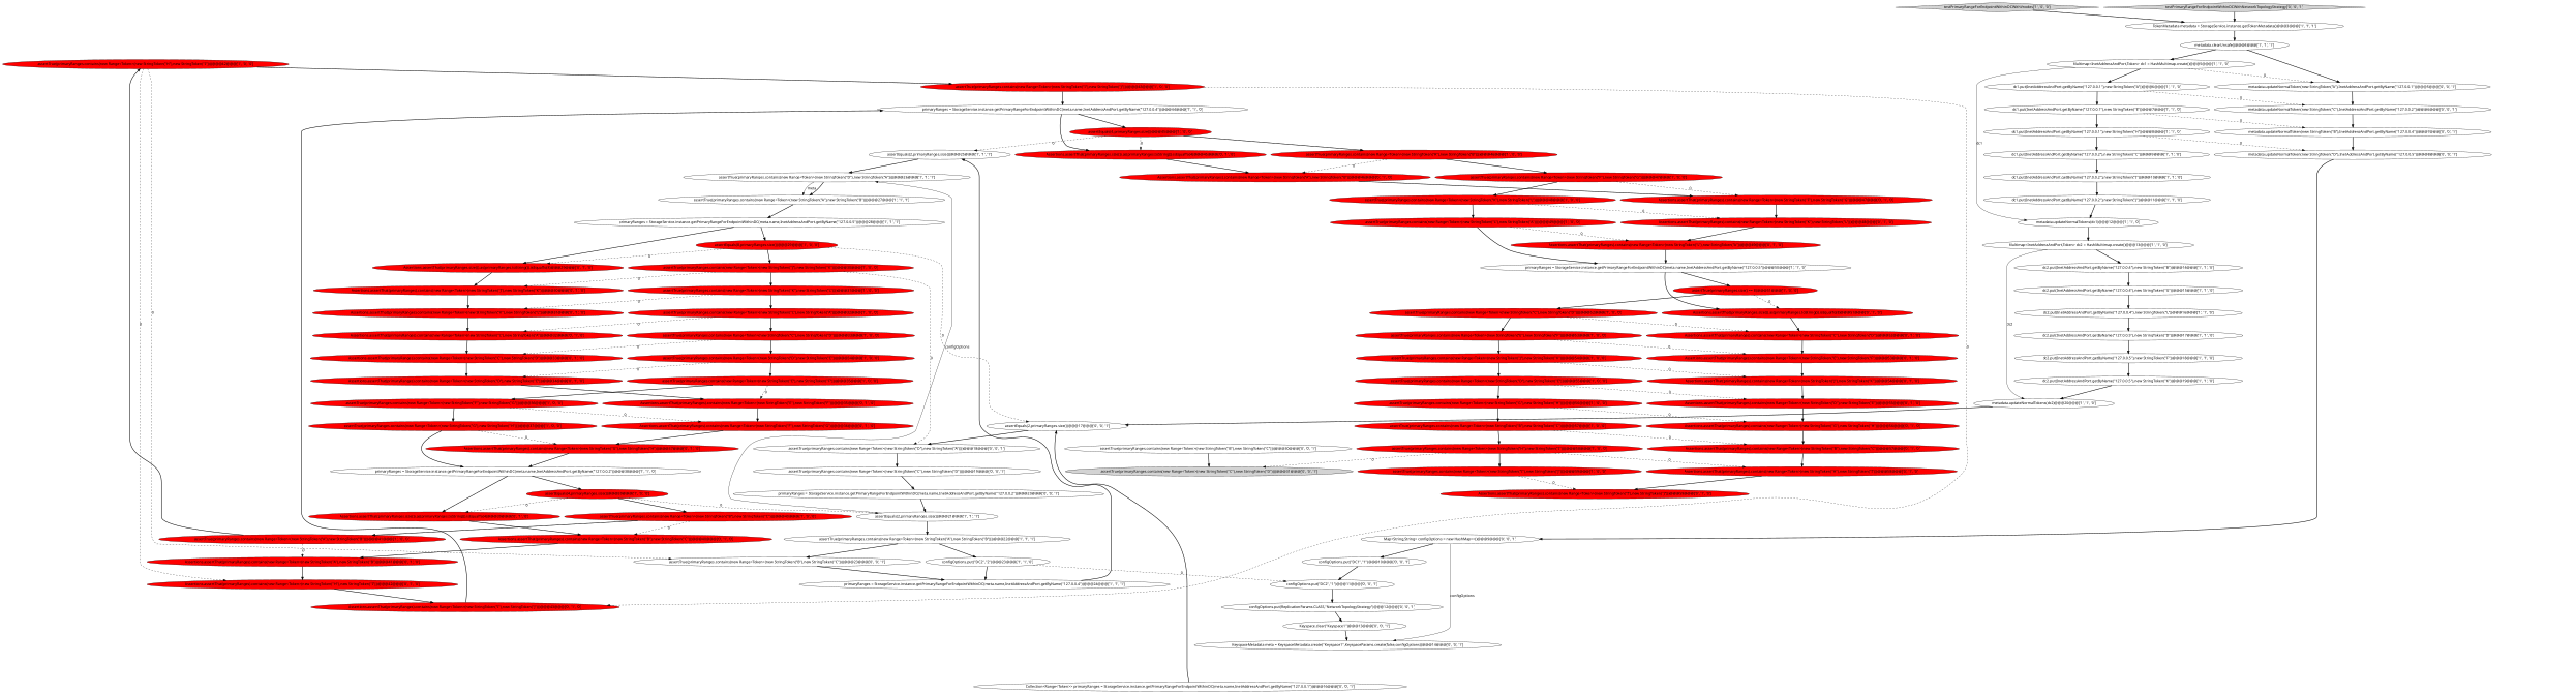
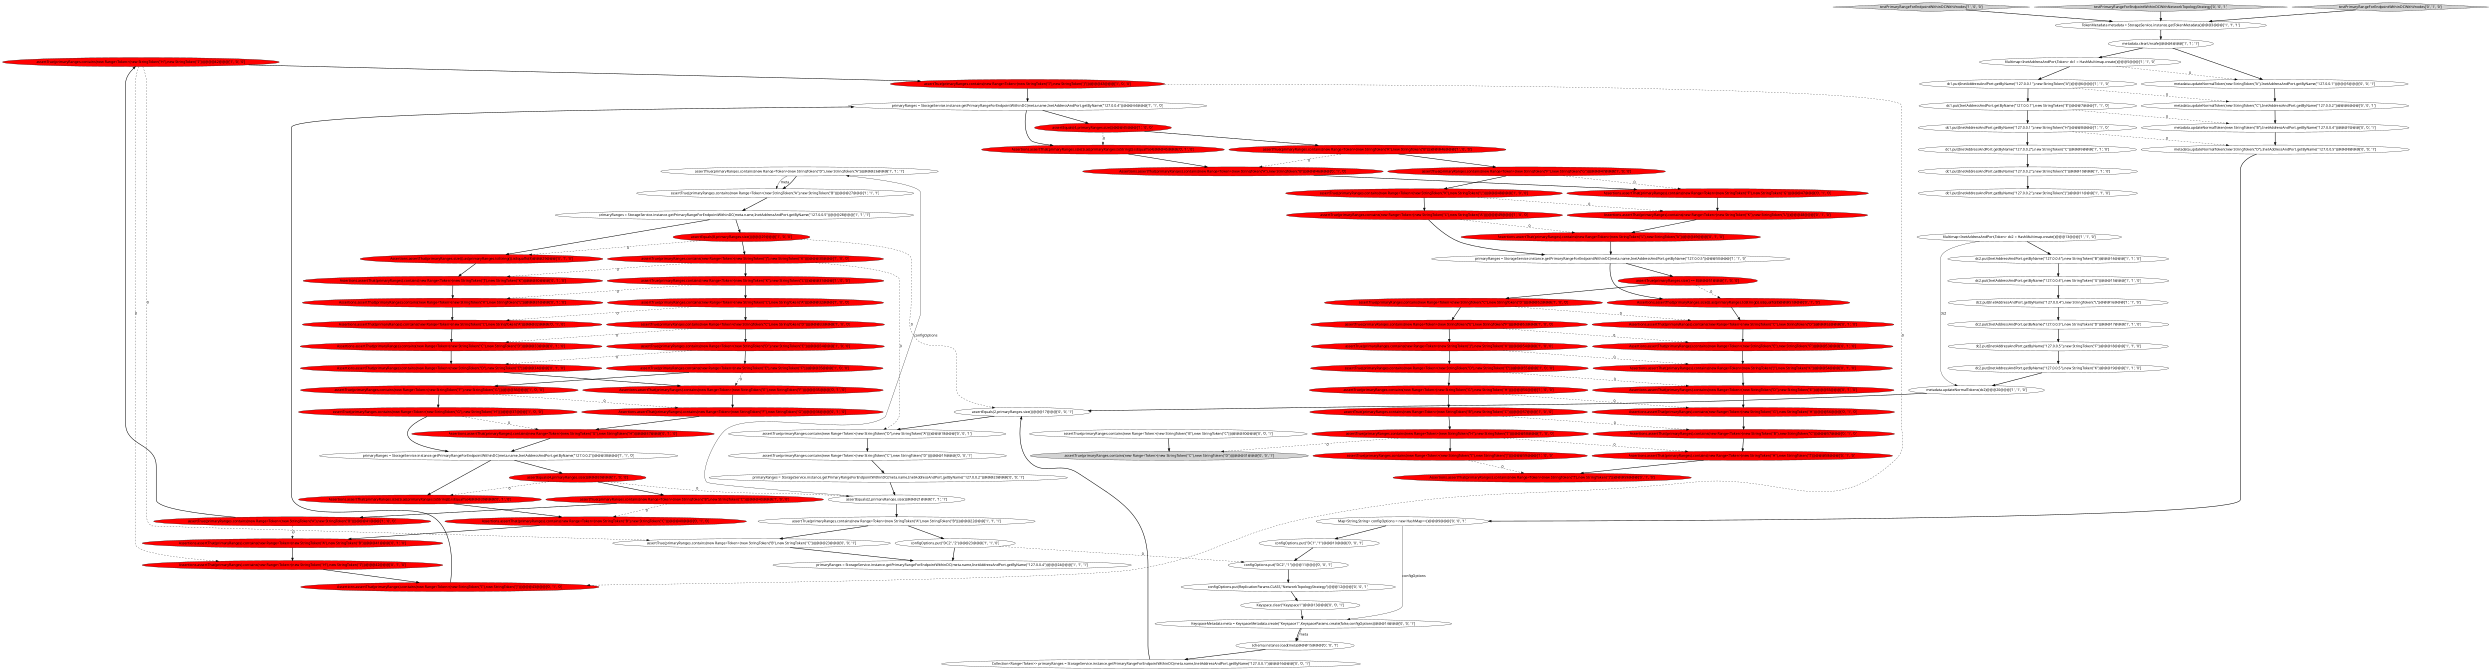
  digraph {
    fontname="Noto Sans"
    node [fillcolor=red fontname="Noto Sans" shape=ellipse style=filled]
    edge [fontname="Noto Sans" style=bold]
    n1 [label="assertTrue(primaryRanges.contains(new Range<Token>(new StringToken(\"H\"),new StringToken(\"I\"))))@@@42@@@['1', '0', '0']"]
    n2 [label="assertTrue(primaryRanges.contains(new Range<Token>(new StringToken(\"I\"),new StringToken(\"J\"))))@@@43@@@['1', '0', '0']"]
    n3 [label="Assertions.assertThat(primaryRanges).contains(new Range<Token>(new StringToken(\"H\"),new StringToken(\"I\")))@@@42@@@['0', '1', '0']"]
    n4 [fillcolor=white label="assertTrue(primaryRanges.contains(new Range<Token>(new StringToken(\"B\"),new StringToken(\"C\"))))@@@23@@@['0', '0', '1']"]
    n5 [fillcolor=white label="primaryRanges = StorageService.instance.getPrimaryRangeForEndpointWithinDC(meta.name,InetAddressAndPort.getByName(\"127.0.0.4\"))@@@44@@@['1', '1', '0']"]
    n6 [label="Assertions.assertThat(primaryRanges).contains(new Range<Token>(new StringToken(\"I\"),new StringToken(\"J\")))@@@43@@@['0', '1', '0']"]
    n7 [fillcolor=white label="primaryRanges = StorageService.instance.getPrimaryRangeForEndpointWithinDC(meta.name,InetAddressAndPort.getByName(\"127.0.0.4\"))@@@24@@@['1', '1', '1']"]
    n8 [fillcolor=white label="metadata.updateNormalToken(new StringToken(\"B\"),InetAddressAndPort.getByName(\"127.0.0.4\"))@@@7@@@['0', '0', '1']"]
    n9 [fillcolor=white label="metadata.updateNormalToken(new StringToken(\"D\"),InetAddressAndPort.getByName(\"127.0.0.5\"))@@@8@@@['0', '0', '1']"]
    n10 [fillcolor=white label="Map<String,String> configOptions = new HashMap<>()@@@9@@@['0', '0', '1']"]
    n11 [fillcolor=white label="dc1.put(InetAddressAndPort.getByName(\"127.0.0.1\"),new StringToken(\"H\"))@@@8@@@['1', '1', '0']"]
    n12 [fillcolor=white label="dc1.put(InetAddressAndPort.getByName(\"127.0.0.2\"),new StringToken(\"C\"))@@@9@@@['1', '1', '0']"]
    n13 [fillcolor=white label="dc1.put(InetAddressAndPort.getByName(\"127.0.0.2\"),new StringToken(\"I\"))@@@10@@@['1', '1', '0']"]
    n14 [label="assertTrue(primaryRanges.size() == 8)@@@51@@@['1', '0', '0']"]
    n15 [label="Assertions.assertThat(primaryRanges.size()).as(primaryRanges.toString()).isEqualTo(8)@@@51@@@['0', '1', '0']"]
    n16 [label="assertTrue(primaryRanges.contains(new Range<Token>(new StringToken(\"C\"),new StringToken(\"D\"))))@@@52@@@['1', '0', '0']"]
    n17 [label="Assertions.assertThat(primaryRanges).contains(new Range<Token>(new StringToken(\"C\"),new StringToken(\"D\")))@@@52@@@['0', '1', '0']"]
    n18 [label="assertTrue(primaryRanges.contains(new Range<Token>(new StringToken(\"E\"),new StringToken(\"F\"))))@@@53@@@['1', '0', '0']"]
    n19 [fillcolor=lightgray label="assertTrue(primaryRanges.contains(new Range<Token>(new StringToken(\"C\"),new StringToken(\"D\"))))@@@31@@@['0', '0', '1']"]
    n20 [label="Assertions.assertThat(primaryRanges.size()).as(primaryRanges.toString()).isEqualTo(4)@@@45@@@['0', '1', '0']"]
    n21 [label="assertEquals(4,primaryRanges.size())@@@45@@@['1', '0', '0']"]
    n22 [label="Assertions.assertThat(primaryRanges).contains(new Range<Token>(new StringToken(\"G\"),new StringToken(\"H\")))@@@56@@@['0', '1', '0']"]
    n23 [label="Assertions.assertThat(primaryRanges).contains(new Range<Token>(new StringToken(\"B\"),new StringToken(\"C\")))@@@57@@@['0', '1', '0']"]
    n24 [label="Assertions.assertThat(primaryRanges).contains(new Range<Token>(new StringToken(\"H\"),new StringToken(\"I\")))@@@58@@@['0', '1', '0']"]
    n25 [fillcolor=white label="dc1.put(InetAddressAndPort.getByName(\"127.0.0.1\"),new StringToken(\"E\"))@@@7@@@['1', '1', '0']"]
    n26 [fillcolor=white label="assertTrue(primaryRanges.contains(new Range<Token>(new StringToken(\"D\"),new StringToken(\"A\"))))@@@18@@@['0', '0', '1']"]
    n27 [fillcolor=white label="assertTrue(primaryRanges.contains(new Range<Token>(new StringToken(\"C\"),new StringToken(\"D\"))))@@@19@@@['0', '0', '1']"]
    n28 [fillcolor=white label="primaryRanges = StorageService.instance.getPrimaryRangeForEndpointWithinDC(meta.name,InetAddressAndPort.getByName(\"127.0.0.2\"))@@@20@@@['0', '0', '1']"]
    n29 [fillcolor=white label="configOptions.put(\"DC2\",\"1\")@@@11@@@['0', '0', '1']"]
    n30 [fillcolor=white label="configOptions.put(ReplicationParams.CLASS,\"NetworkTopologyStrategy\")@@@12@@@['0', '0', '1']"]
    n31 [fillcolor=white label="Keyspace.clear(\"Keyspace1\")@@@13@@@['0', '0', '1']"]
    n32 [fillcolor=white label="dc2.put(InetAddressAndPort.getByName(\"127.0.0.4\"),new StringToken(\"L\"))@@@16@@@['1', '1', '0']"]
    n33 [fillcolor=white label="dc2.put(InetAddressAndPort.getByName(\"127.0.0.5\"),new StringToken(\"D\"))@@@17@@@['1', '1', '0']"]
    n34 [fillcolor=white label="dc2.put(InetAddressAndPort.getByName(\"127.0.0.5\"),new StringToken(\"F\"))@@@18@@@['1', '1', '0']"]
    n35 [fillcolor=white label="assertEquals(2,primaryRanges.size())@@@21@@@['1', '1', '1']"]
    n36 [fillcolor=white label="assertTrue(primaryRanges.contains(new Range<Token>(new StringToken(\"A\"),new StringToken(\"B\"))))@@@22@@@['1', '1', '1']"]
    n37 [fillcolor=white label="assertTrue(primaryRanges.contains(new Range<Token>(new StringToken(\"D\"),new StringToken(\"A\"))))@@@26@@@['1', '1', '1']"]
    n38 [fillcolor=white label="configOptions.put(\"DC2\",\"2\")@@@23@@@['1', '1', '0']"]
    n39 [fillcolor=white label="assertTrue(primaryRanges.contains(new Range<Token>(new StringToken(\"A\"),new StringToken(\"B\"))))@@@27@@@['1', '1', '1']"]
    n40 [label="assertTrue(primaryRanges.contains(new Range<Token>(new StringToken(\"D\"),new StringToken(\"E\"))))@@@55@@@['1', '0', '0']"]
    n41 [label="Assertions.assertThat(primaryRanges).contains(new Range<Token>(new StringToken(\"D\"),new StringToken(\"E\")))@@@55@@@['0', '1', '0']"]
    n42 [label="assertTrue(primaryRanges.contains(new Range<Token>(new StringToken(\"G\"),new StringToken(\"H\"))))@@@56@@@['1', '0', '0']"]
    n43 [label="assertTrue(primaryRanges.contains(new Range<Token>(new StringToken(\"B\"),new StringToken(\"C\"))))@@@57@@@['1', '0', '0']"]
    n44 [label="assertTrue(primaryRanges.contains(new Range<Token>(new StringToken(\"G\"),new StringToken(\"H\"))))@@@37@@@['1', '0', '0']"]
    n45 [fillcolor=white label="primaryRanges = StorageService.instance.getPrimaryRangeForEndpointWithinDC(meta.name,InetAddressAndPort.getByName(\"127.0.0.2\"))@@@38@@@['1', '1', '0']"]
    n46 [label="Assertions.assertThat(primaryRanges).contains(new Range<Token>(new StringToken(\"G\"),new StringToken(\"H\")))@@@37@@@['0', '1', '0']"]
    n47 [label="Assertions.assertThat(primaryRanges.size()).as(primaryRanges.toString()).isEqualTo(4)@@@39@@@['0', '1', '0']"]
    n48 [label="assertEquals(4,primaryRanges.size())@@@39@@@['1', '0', '0']"]
    n49 [label="Assertions.assertThat(primaryRanges).contains(new Range<Token>(new StringToken(\"B\"),new StringToken(\"C\")))@@@40@@@['0', '1', '0']"]
    n50 [label="Assertions.assertThat(primaryRanges).contains(new Range<Token>(new StringToken(\"A\"),new StringToken(\"B\")))@@@41@@@['0', '1', '0']"]
    n51 [label="Assertions.assertThat(primaryRanges).contains(new Range<Token>(new StringToken(\"A\"),new StringToken(\"B\")))@@@46@@@['0', '1', '0']"]
    n52 [label="Assertions.assertThat(primaryRanges).contains(new Range<Token>(new StringToken(\"F\"),new StringToken(\"G\")))@@@47@@@['0', '1', '0']"]
    n53 [fillcolor=lightgray label="testPrimaryRangeForEndpointWithinDCWithVnodes['1', '0', '0']" shape=diamond]
    n54 [fillcolor=white label="TokenMetadata metadata = StorageService.instance.getTokenMetadata()@@@3@@@['1', '1', '1']"]
    n55 [fillcolor=white label="metadata.clearUnsafe()@@@4@@@['1', '1', '1']"]
    n56 [label="assertTrue(primaryRanges.contains(new Range<Token>(new StringToken(\"L\"),new StringToken(\"A\"))))@@@32@@@['1', '0', '0']"]
    n57 [label="assertTrue(primaryRanges.contains(new Range<Token>(new StringToken(\"C\"),new StringToken(\"D\"))))@@@33@@@['1', '0', '0']"]
    n58 [label="Assertions.assertThat(primaryRanges).contains(new Range<Token>(new StringToken(\"L\"),new StringToken(\"A\")))@@@32@@@['0', '1', '0']"]
    n59 [label="assertTrue(primaryRanges.contains(new Range<Token>(new StringToken(\"D\"),new StringToken(\"E\"))))@@@34@@@['1', '0', '0']"]
    n60 [label="Assertions.assertThat(primaryRanges).contains(new Range<Token>(new StringToken(\"C\"),new StringToken(\"D\")))@@@33@@@['0', '1', '0']"]
    n61 [fillcolor=white label="KeyspaceMetadata meta = KeyspaceMetadata.create(\"Keyspace1\",KeyspaceParams.create(false,configOptions))@@@14@@@['0', '0', '1']"]
+   n62 [fillcolor=white label="Schema.instance.load(meta)@@@15@@@['0', '0', '1']"]
    n63 [fillcolor=white label="Collection<Range<Token>> primaryRanges = StorageService.instance.getPrimaryRangeForEndpointWithinDC(meta.name,InetAddressAndPort.getByName(\"127.0.0.1\"))@@@16@@@['0', '0', '1']"]
    n64 [label="assertTrue(primaryRanges.contains(new Range<Token>(new StringToken(\"E\"),new StringToken(\"F\"))))@@@35@@@['1', '0', '0']"]
    n65 [label="Assertions.assertThat(primaryRanges).contains(new Range<Token>(new StringToken(\"D\"),new StringToken(\"E\")))@@@34@@@['0', '1', '0']"]
    n66 [label="Assertions.assertThat(primaryRanges).contains(new Range<Token>(new StringToken(\"E\"),new StringToken(\"F\")))@@@35@@@['0', '1', '0']"]
    n67 [label="assertTrue(primaryRanges.contains(new Range<Token>(new StringToken(\"F\"),new StringToken(\"G\"))))@@@36@@@['1', '0', '0']"]
    n68 [label="assertTrue(primaryRanges.contains(new Range<Token>(new StringToken(\"A\"),new StringToken(\"B\"))))@@@46@@@['1', '0', '0']"]
-   n69 [fillcolor=white label="assertEquals(2,primaryRanges.size())@@@25@@@['1', '1', '1']"]
    n70 [label="assertTrue(primaryRanges.contains(new Range<Token>(new StringToken(\"F\"),new StringToken(\"G\"))))@@@47@@@['1', '0', '0']"]
    n71 [fillcolor=white label="dc1.put(InetAddressAndPort.getByName(\"127.0.0.1\"),new StringToken(\"A\"))@@@6@@@['1', '1', '0']"]
    n72 [fillcolor=white label="metadata.updateNormalToken(new StringToken(\"C\"),InetAddressAndPort.getByName(\"127.0.0.2\"))@@@6@@@['0', '0', '1']"]
    n73 [label="Assertions.assertThat(primaryRanges).contains(new Range<Token>(new StringToken(\"K\"),new StringToken(\"L\")))@@@31@@@['0', '1', '0']"]
    n74 [label="assertTrue(primaryRanges.contains(new Range<Token>(new StringToken(\"K\"),new StringToken(\"L\"))))@@@48@@@['1', '0', '0']"]
    n75 [label="assertTrue(primaryRanges.contains(new Range<Token>(new StringToken(\"B\"),new StringToken(\"C\"))))@@@40@@@['1', '0', '0']"]
    n76 [label="assertTrue(primaryRanges.contains(new Range<Token>(new StringToken(\"H\"),new StringToken(\"I\"))))@@@58@@@['1', '0', '0']"]
    n77 [label="assertTrue(primaryRanges.contains(new Range<Token>(new StringToken(\"I\"),new StringToken(\"J\"))))@@@59@@@['1', '0', '0']"]
    n78 [label="Assertions.assertThat(primaryRanges).contains(new Range<Token>(new StringToken(\"I\"),new StringToken(\"J\")))@@@59@@@['0', '1', '0']"]
    n79 [label="assertTrue(primaryRanges.contains(new Range<Token>(new StringToken(\"L\"),new StringToken(\"A\"))))@@@49@@@['1', '0', '0']"]
    n80 [fillcolor=white label="primaryRanges = StorageService.instance.getPrimaryRangeForEndpointWithinDC(meta.name,InetAddressAndPort.getByName(\"127.0.0.5\"))@@@50@@@['1', '1', '0']"]
    n81 [label="Assertions.assertThat(primaryRanges).contains(new Range<Token>(new StringToken(\"L\"),new StringToken(\"A\")))@@@49@@@['0', '1', '0']"]
    n82 [fillcolor=white label="dc1.put(InetAddressAndPort.getByName(\"127.0.0.2\"),new StringToken(\"J\"))@@@11@@@['1', '1', '0']"]
    n83 [fillcolor=white label="Multimap<InetAddressAndPort,Token> dc1 = HashMultimap.create()@@@5@@@['1', '1', '0']"]
    n84 [fillcolor=white label="metadata.updateNormalToken(new StringToken(\"A\"),InetAddressAndPort.getByName(\"127.0.0.1\"))@@@5@@@['0', '0', '1']"]
    n85 [label="Assertions.assertThat(primaryRanges).contains(new Range<Token>(new StringToken(\"K\"),new StringToken(\"L\")))@@@48@@@['0', '1', '0']"]
    n86 [fillcolor=white label="assertTrue(primaryRanges.contains(new Range<Token>(new StringToken(\"B\"),new StringToken(\"C\"))))@@@30@@@['0', '0', '1']"]
    n87 [fillcolor=white label="configOptions.put(\"DC1\",\"1\")@@@10@@@['0', '0', '1']"]
    n88 [fillcolor=white label="Multimap<InetAddressAndPort,Token> dc2 = HashMultimap.create()@@@13@@@['1', '1', '0']"]
    n89 [fillcolor=white label="dc2.put(InetAddressAndPort.getByName(\"127.0.0.4\"),new StringToken(\"B\"))@@@14@@@['1', '1', '0']"]
    n90 [fillcolor=white label="metadata.updateNormalTokens(dc2)@@@20@@@['1', '1', '0']"]
    n91 [fillcolor=white label="dc2.put(InetAddressAndPort.getByName(\"127.0.0.4\"),new StringToken(\"G\"))@@@15@@@['1', '1', '0']"]
    n92 [fillcolor=white label="assertEquals(2,primaryRanges.size())@@@17@@@['0', '0', '1']"]
    n93 [label="assertEquals(8,primaryRanges.size())@@@29@@@['1', '0', '0']"]
    n94 [label="Assertions.assertThat(primaryRanges.size()).as(primaryRanges.toString()).isEqualTo(8)@@@29@@@['0', '1', '0']"]
    n95 [label="assertTrue(primaryRanges.contains(new Range<Token>(new StringToken(\"J\"),new StringToken(\"K\"))))@@@30@@@['1', '0', '0']"]
    n96 [label="Assertions.assertThat(primaryRanges).contains(new Range<Token>(new StringToken(\"J\"),new StringToken(\"K\")))@@@30@@@['0', '1', '0']"]
    n97 [label="assertTrue(primaryRanges.contains(new Range<Token>(new StringToken(\"K\"),new StringToken(\"L\"))))@@@31@@@['1', '0', '0']"]
    n98 [label="Assertions.assertThat(primaryRanges).contains(new Range<Token>(new StringToken(\"F\"),new StringToken(\"G\")))@@@36@@@['0', '1', '0']"]
    n99 [label="Assertions.assertThat(primaryRanges).contains(new Range<Token>(new StringToken(\"J\"),new StringToken(\"K\")))@@@54@@@['0', '1', '0']"]
-   n100 [fillcolor=white label="metadata.updateNormalTokens(dc1)@@@12@@@['1', '1', '0']"]
    n101 [label="Assertions.assertThat(primaryRanges).contains(new Range<Token>(new StringToken(\"E\"),new StringToken(\"F\")))@@@53@@@['0', '1', '0']"]
    n102 [label="assertTrue(primaryRanges.contains(new Range<Token>(new StringToken(\"A\"),new StringToken(\"B\"))))@@@41@@@['1', '0', '0']"]
    n103 [fillcolor=lightgray label="testPrimaryRangeForEndpointWithinDCWithNetworkTopologyStrategy['0', '0', '1']" shape=diamond]
    n104 [fillcolor=white label="dc2.put(InetAddressAndPort.getByName(\"127.0.0.5\"),new StringToken(\"K\"))@@@19@@@['1', '1', '0']"]
    n105 [fillcolor=white label="primaryRanges = StorageService.instance.getPrimaryRangeForEndpointWithinDC(meta.name,InetAddressAndPort.getByName(\"127.0.0.5\"))@@@28@@@['1', '1', '1']"]
    n106 [label="assertTrue(primaryRanges.contains(new Range<Token>(new StringToken(\"J\"),new StringToken(\"K\"))))@@@54@@@['1', '0', '0']"]
+   n107 [fillcolor=lightgray label="testPrimaryRangeForEndpointWithinDCWithVnodes['0', '1', '0']" shape=diamond]
    n1 -> n2
    n1 -> n3 [label=0 style=dashed]
    n1 -> n4 [label=0 style=dashed]
    n2 -> n5
    n2 -> n6 [label=0 style=dashed]
    n3 -> n6
    n4 -> n7
    n5 -> n20
    n5 -> n21
    n6 -> n5
-   n7 -> n69
    n8 -> n9
    n9 -> n10
    n10 -> n61 [label=configOptions style=solid]
    n10 -> n87
    n11 -> n9 [label=0 style=dashed]
    n11 -> n12
    n12 -> n13
    n13 -> n82
    n14 -> n15 [label=0 style=dashed]
    n14 -> n16
    n15 -> n17
    n16 -> n17 [label=0 style=dashed]
    n16 -> n18
    n17 -> n101
    n18 -> n101 [label=0 style=dashed]
    n18 -> n106
    n20 -> n51
    n21 -> n20 [label=0 style=dashed]
    n21 -> n68
-   n21 -> n69 [label=0 style=dashed]
    n22 -> n23
    n23 -> n24
    n24 -> n78
    n25 -> n8 [label=0 style=dashed]
    n25 -> n11
    n26 -> n27
    n27 -> n28
    n28 -> n35
    n29 -> n30
    n30 -> n31
    n31 -> n61
    n32 -> n33
    n33 -> n34
    n34 -> n104
    n35 -> n36
    n35 -> n37 [label=configOptions style=solid]
    n36 -> n4
    n36 -> n38
    n37 -> n39 [label=meta style=solid]
    n37 -> n39
    n38 -> n7
    n38 -> n29 [label=0 style=dashed]
    n39 -> n105
    n40 -> n41 [label=0 style=dashed]
    n40 -> n42
    n41 -> n22
    n42 -> n22 [label=0 style=dashed]
    n42 -> n43
    n43 -> n23 [label=0 style=dashed]
    n43 -> n76
    n44 -> n45
    n44 -> n46 [label=0 style=dashed]
    n45 -> n47
    n45 -> n48
    n46 -> n45
    n47 -> n49
    n48 -> n35 [label=0 style=dashed]
    n48 -> n47 [label=0 style=dashed]
    n48 -> n75
    n49 -> n50
    n50 -> n3
    n51 -> n52
    n52 -> n85
    n53 -> n54
    n54 -> n55
    n55 -> n83
    n55 -> n84
    n56 -> n57
    n56 -> n58 [label=0 style=dashed]
    n57 -> n59
    n57 -> n60 [label=0 style=dashed]
    n58 -> n60
    n59 -> n64
    n59 -> n65 [label=0 style=dashed]
    n60 -> n65
+   n61 -> n62
+   n61 -> n62 [label=meta style=solid]
+   n62 -> n63
    n63 -> n92
    n64 -> n66 [label=0 style=dashed]
    n64 -> n67
    n65 -> n66
    n66 -> n98
    n67 -> n44
    n67 -> n98 [label=0 style=dashed]
    n68 -> n51 [label=0 style=dashed]
    n68 -> n70
-   n69 -> n37
    n70 -> n52 [label=0 style=dashed]
    n70 -> n74
    n71 -> n25
    n71 -> n72 [label=0 style=dashed]
    n72 -> n8
    n73 -> n58
    n74 -> n79
    n74 -> n85 [label=0 style=dashed]
    n75 -> n49 [label=0 style=dashed]
    n75 -> n102
    n76 -> n19 [label=0 style=dashed]
    n76 -> n24 [label=0 style=dashed]
    n76 -> n77
    n77 -> n78 [label=0 style=dashed]
    n79 -> n80
    n79 -> n81 [label=0 style=dashed]
    n80 -> n14
    n80 -> n15
    n81 -> n80
-   n82 -> n100
    n83 -> n71
    n83 -> n84 [label=0 style=dashed]
-   n83 -> n100 [label=dc1 style=solid]
    n84 -> n72
    n85 -> n81
    n86 -> n19
    n87 -> n29
    n88 -> n89
    n88 -> n90 [label=dc2 style=solid]
    n89 -> n91
    n90 -> n92
    n91 -> n32
    n92 -> n26
    n93 -> n92 [label=0 style=dashed]
    n93 -> n94 [label=0 style=dashed]
    n93 -> n95
    n94 -> n96
    n95 -> n26 [label=0 style=dashed]
    n95 -> n96 [label=0 style=dashed]
    n95 -> n97
    n96 -> n73
    n97 -> n56
    n97 -> n73 [label=0 style=dashed]
    n98 -> n46
    n99 -> n41
-   n100 -> n88
    n101 -> n99
    n102 -> n1
    n102 -> n50 [label=0 style=dashed]
    n103 -> n54
    n104 -> n90
    n105 -> n93
    n105 -> n94
    n106 -> n40
    n106 -> n99 [label=0 style=dashed]
+   n107 -> n54
  }
